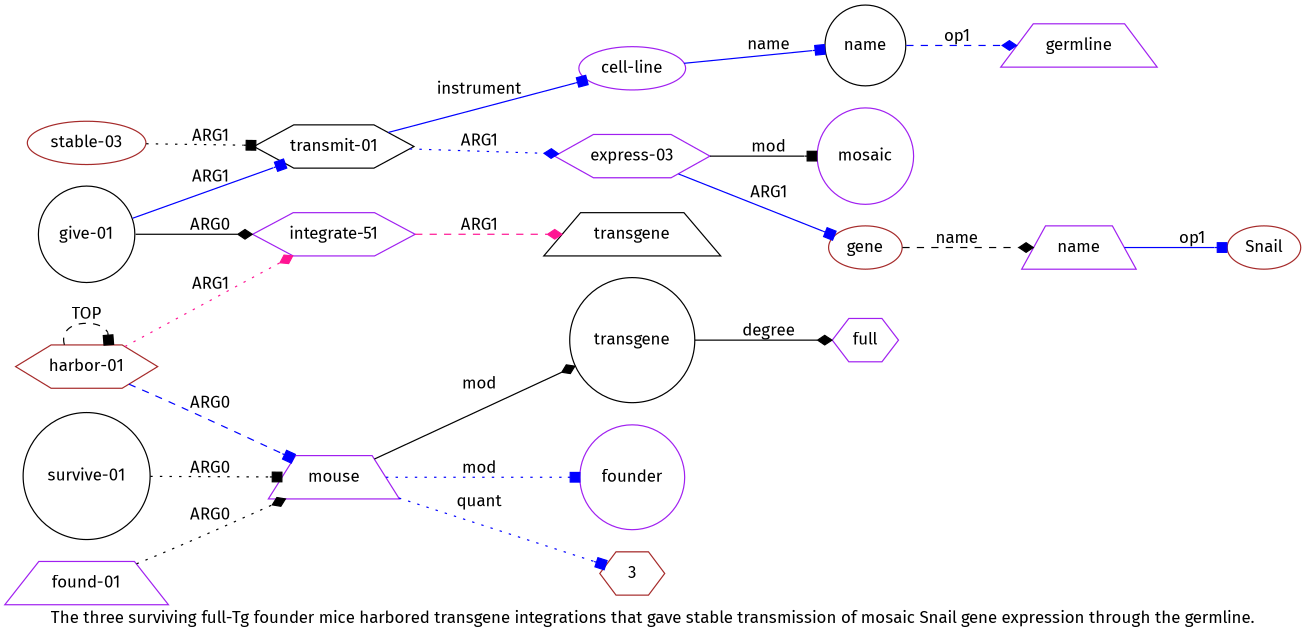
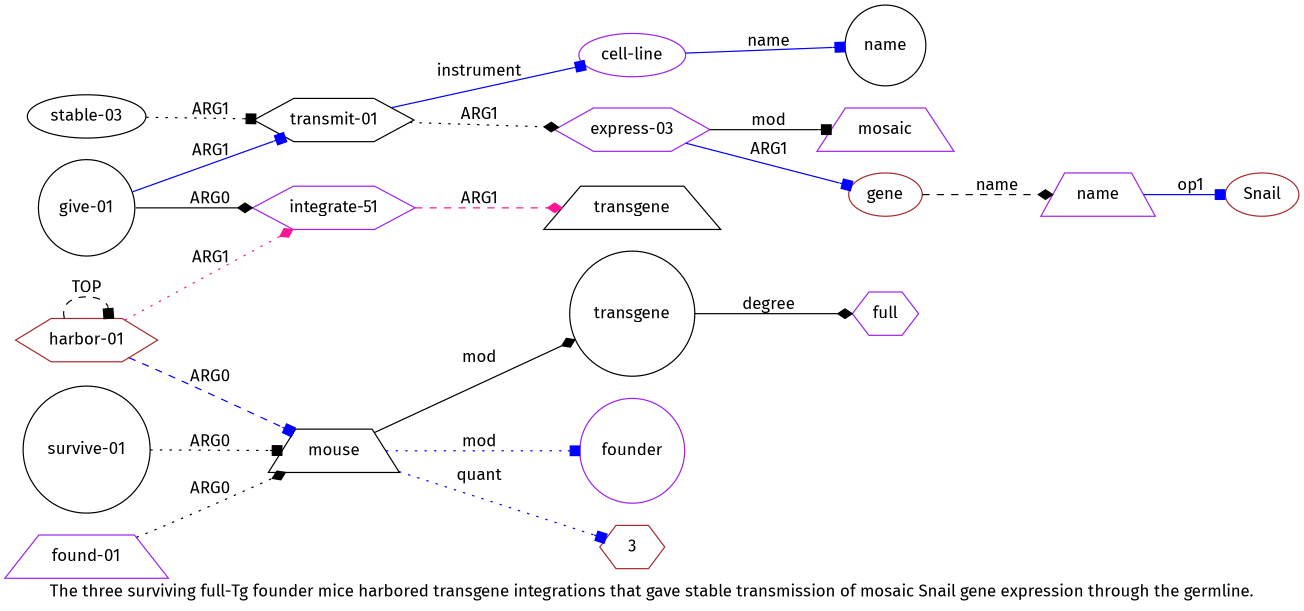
  digraph {
    fontname="Fira Sans"
    label="The three surviving full-Tg founder mice harbored transgene integrations that gave stable transmission of mosaic Snail gene expression through the germline."
    rankdir=LR
    node [color=purple fontname="Fira Sans" gold_ind=-1 gold_label=name shape=trapezium test_ind=-1 test_label=name]
    edge [arrowhead=box color=black fontname="Fira Sans" gold_label=ARG1 style=solid test_label=ARG1]
    n1 [gold_ind=15 gold_label="cell-line" label="cell-line" shape=ellipse test_ind=15 test_label="cell-line"]
    n2 [color=black gold_ind=16 label=name shape=circle test_ind=16]
-   n3 [gold_label=germline label=germline test_label=germline]
-   n4 [gold_ind=14 gold_label=mosaic label=mosaic shape=circle test_ind=14 test_label=mosaic]
-   n5 [color=brown gold_ind=17 gold_label="stable-03" label="stable-03" shape=ellipse test_ind=17 test_label="stable-03"]
+   n4 [gold_ind=14 gold_label=mosaic label=mosaic test_ind=14 test_label=mosaic]
+   n5 [color=black gold_ind=17 gold_label="stable-03" label="stable-03" shape=ellipse test_ind=17 test_label="stable-03"]
    n6 [color=black gold_ind=10 gold_label="transmit-01" label="transmit-01" shape=hexagon test_ind=10 test_label="transmit-01"]
    n7 [gold_ind=11 gold_label="express-03" label="express-03" shape=hexagon test_ind=11 test_label="express-03"]
    n8 [color=brown gold_ind=12 gold_label=gene label=gene shape=ellipse test_ind=12 test_label=gene]
    n9 [gold_ind=13 label=name test_ind=13]
    n10 [color=brown gold_label=Snail label=Snail shape=ellipse test_label=Snail]
-   n11 [gold_ind=1 gold_label=mouse label=mouse test_ind=1 test_label=mouse]
+   n11 [color=black gold_ind=1 gold_label=mouse label=mouse test_ind=1 test_label=mouse]
    n12 [color=black gold_ind=5 gold_label=transgene label=transgene shape=circle test_ind=5 test_label=transgene]
    n13 [gold_ind=4 gold_label=founder label=founder shape=circle test_ind=4 test_label=founder]
    n14 [color=brown gold_label=3 label=3 shape=hexagon test_label=3]
    n15 [gold_ind=6 gold_label=full label=full shape=hexagon test_ind=6 test_label=full]
    n16 [color=brown gold_ind=0 gold_label="harbor-01" label="harbor-01" shape=hexagon test_ind=0 test_label="harbor-01"]
    n17 [gold_ind=7 gold_label="integrate-01" label="integrate-51" shape=hexagon test_ind=7 test_label="integrate-01"]
    n18 [color=black gold_ind=8 gold_label=transgene label=transgene test_ind=8 test_label=transgene]
    n19 [color=black gold_ind=3 gold_label="survive-01" label="survive-01" shape=circle test_ind=3 test_label="survive-01"]
    n20 [gold_ind=2 gold_label="found-01" label="found-01" test_ind=2 test_label="found-01"]
    n21 [color=black gold_ind=9 gold_label="give-01" label="give-01" shape=circle test_ind=9 test_label="give-01"]
    n1 -> n2 [color=blue gold_label=name label=name test_label=name]
-   n2 -> n3 [arrowhead=diamond color=blue gold_label=op1 label=op1 style=dashed test_label=op1]
    n5 -> n6 [label=ARG1 style=dotted]
    n6 -> n1 [color=blue gold_label=instrument label=instrument test_label=instrument]
-   n6 -> n7 [arrowhead=diamond color=blue label=ARG1 style=dotted]
+   n6 -> n7 [arrowhead=diamond label=ARG1 style=dotted]
    n7 -> n4 [gold_label=mod label=mod test_label=mod]
    n7 -> n8 [color=blue label=ARG1]
    n8 -> n9 [arrowhead=diamond gold_label=name label=name style=dashed test_label=name]
    n9 -> n10 [color=blue gold_label=op1 label=op1 test_label=op1]
    n11 -> n12 [arrowhead=diamond gold_label=mod label=mod test_label=mod]
    n11 -> n13 [color=blue gold_label=mod label=mod style=dotted test_label=mod]
    n11 -> n14 [color=blue gold_label=quant label=quant style=dotted test_label=quant]
    n12 -> n15 [arrowhead=diamond gold_label=degree label=degree test_label=degree]
    n16 -> n11 [color=blue gold_label=ARG0 label=ARG0 style=dashed test_label=ARG0]
    n16 -> n16 [gold_label=TOP label=TOP style=dashed test_label=TOP]
    n16 -> n17 [arrowhead=diamond color=deeppink label=ARG1 style=dotted]
    n17 -> n18 [arrowhead=diamond color=deeppink label=ARG1 style=dashed]
    n19 -> n11 [gold_label=ARG0 label=ARG0 style=dotted test_label=ARG0]
    n20 -> n11 [arrowhead=diamond gold_label=ARG0 label=ARG0 style=dotted test_label=ARG0]
    n21 -> n6 [color=blue label=ARG1]
    n21 -> n17 [arrowhead=diamond gold_label=ARG0 label=ARG0 test_label=ARG0]
  }
